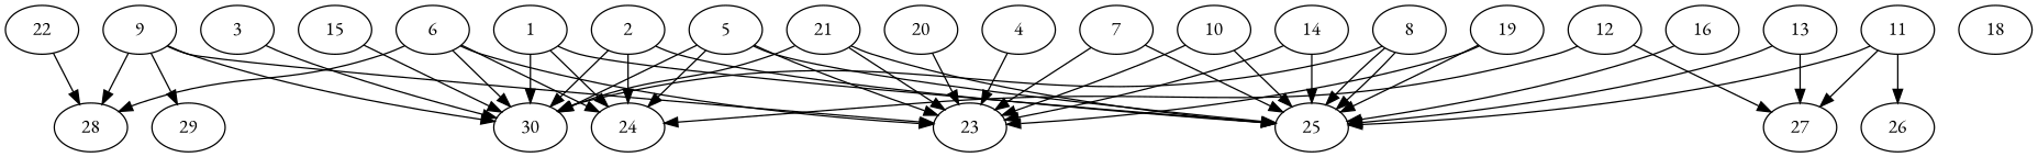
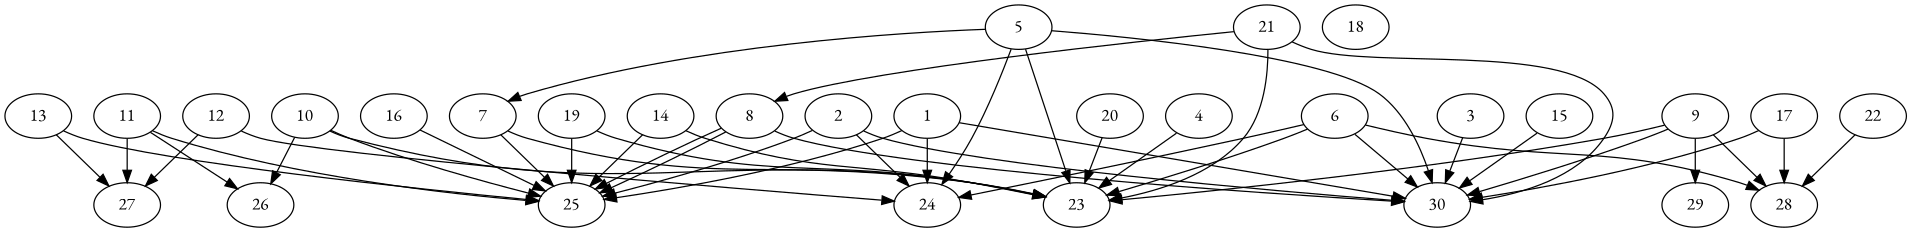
  digraph {
    fontname="EB Garamond"
    node [alpha=0.16 fontname="EB Garamond"]
    edge [fontname="EB Garamond"]
    1 [alpha=0.14 expect_size=21551104]
    24 [alpha=0.20 expect_size=10952704]
    25 [expect_size=38093824]
    30 [expect_size=37894144]
    2 [alpha=0.11 expect_size=21297152]
    3 [alpha=0.04 expect_size=36477952]
    4 [alpha=0.15 expect_size=36036608]
    23 [alpha=0.19 expect_size=31182848]
    5 [alpha=0.03 expect_size=41254912]
    6 [expect_size=15600640]
    28 [alpha=0.13 expect_size=8467456]
    7 [alpha=0.13 expect_size=22642688]
    8 [alpha=0.15 expect_size=52205568]
    9 [alpha=0.14 expect_size=29076480]
    29 [alpha=0.11 expect_size=21826560]
    10 [alpha=0.10 expect_size=20996096]
    26 [alpha=0.17 expect_size=8869888]
    11 [alpha=0.19 expect_size=35210240]
    27 [alpha=0.05 expect_size=20250624]
    12 [alpha=0.04 expect_size=20652032]
    13 [alpha=0.11 expect_size=46886912]
    14 [alpha=0.12 expect_size=9601024]
    15 [alpha=0.08 expect_size=45191168]
    16 [alpha=0.05 expect_size=5747712]
+   17 [alpha=0.15 expect_size=43159552]
    18 [alpha=0.06 expect_size=25783296]
    19 [alpha=0.07 expect_size=15064064]
    20 [alpha=0.08 expect_size=47133696]
    21 [expect_size=22536192]
    22 [alpha=0.11 expect_size=20788224]
    1 -> 24
    1 -> 25
    1 -> 30
    2 -> 24
    2 -> 25
    2 -> 30
    3 -> 30
    4 -> 23
    5 -> 24
-   5 -> 25
+   5 -> 7
    5 -> 30
    5 -> 23
    6 -> 24
    6 -> 30
    6 -> 23
    6 -> 28
    7 -> 25
    7 -> 23
    8 -> 25
    8 -> 25
    8 -> 30
    9 -> 30
    9 -> 23
    9 -> 28
    9 -> 29
    10 -> 25
    10 -> 23
+   10 -> 26
    11 -> 25
    11 -> 26
    11 -> 27
    12 -> 24
    12 -> 27
    13 -> 25
    13 -> 27
    14 -> 25
    14 -> 23
    15 -> 30
    16 -> 25
+   17 -> 30
+   17 -> 28
    19 -> 25
    19 -> 23
    20 -> 23
-   21 -> 25
+   21 -> 8
    21 -> 30
    21 -> 23
    22 -> 28
  }
